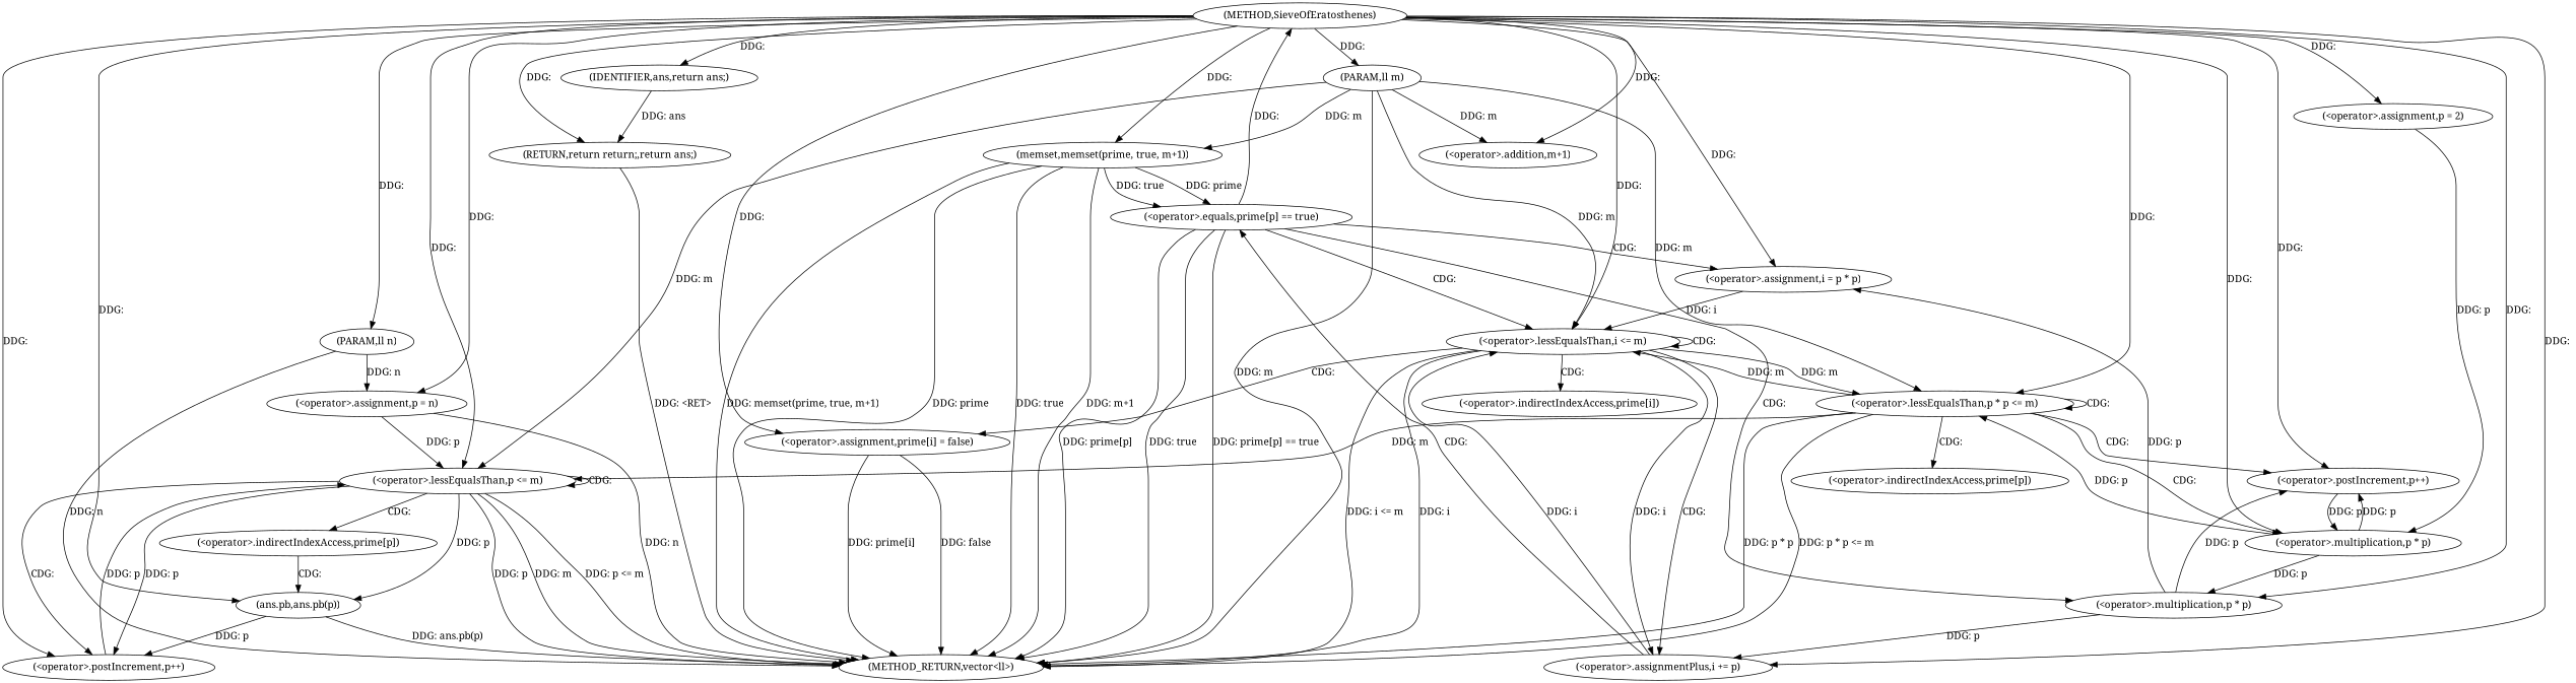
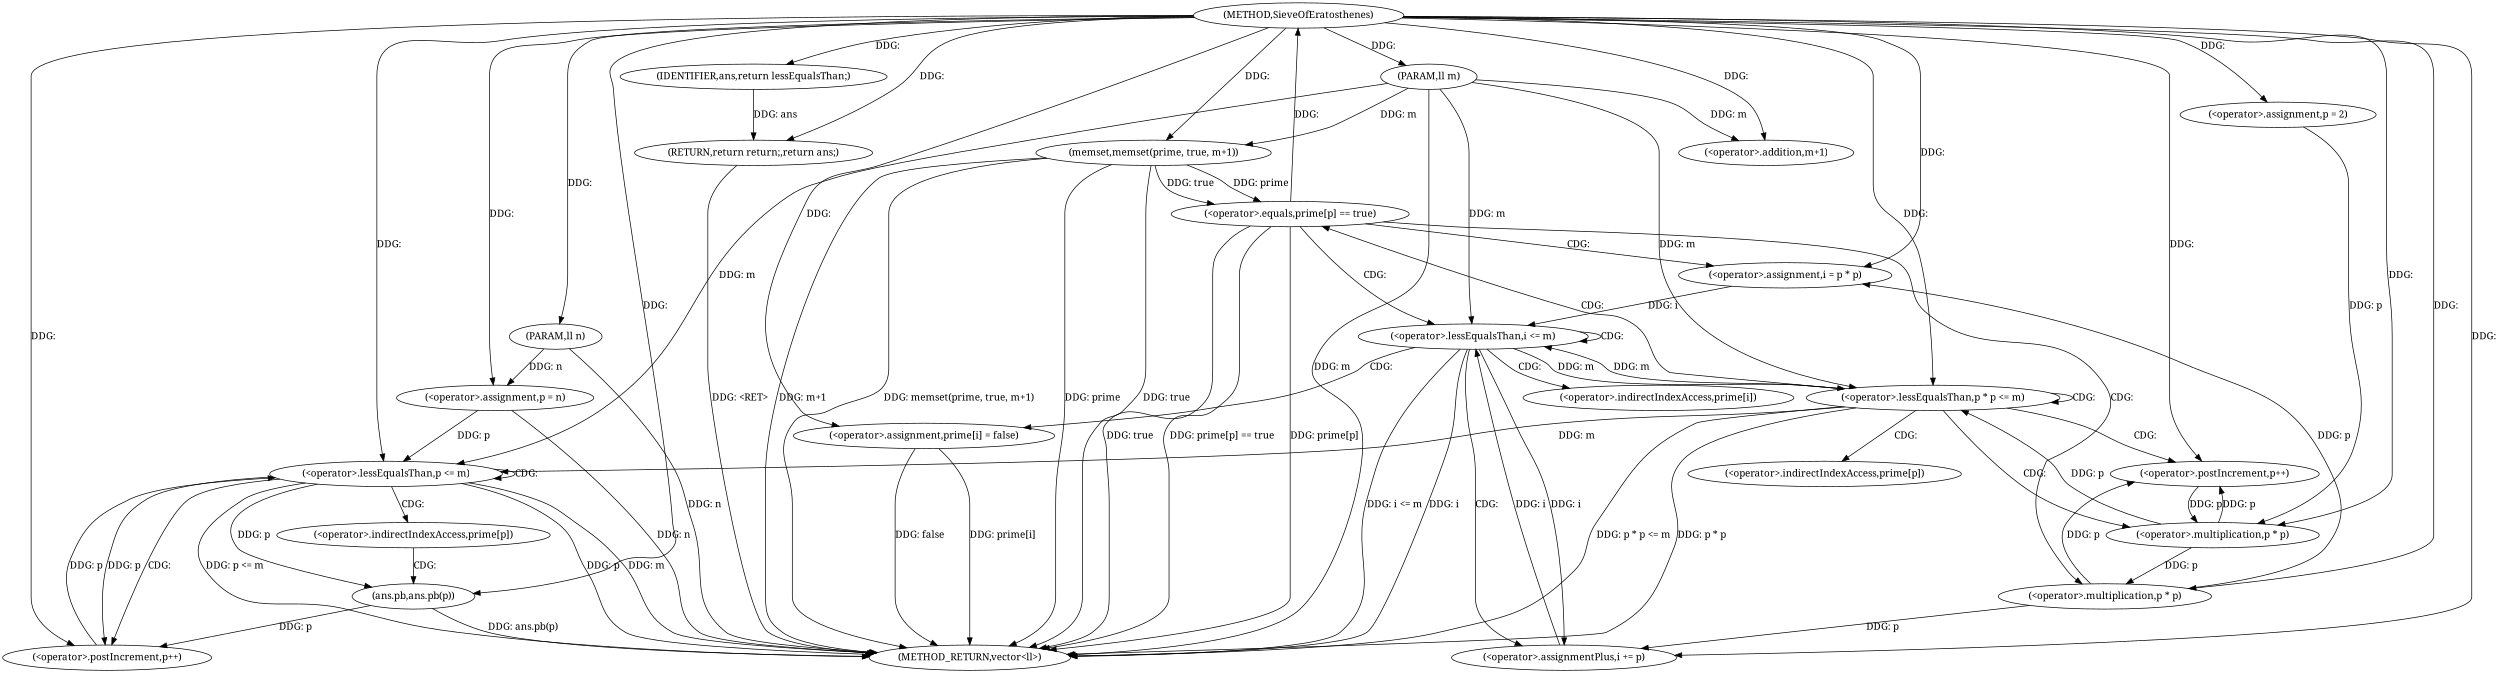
  digraph {
    fontname="Noto Serif"
    node [fontname="Noto Serif"]
    edge [fontname="Noto Serif"]
    n1 [label="(METHOD,SieveOfEratosthenes)"]
    n2 [label="(PARAM,ll n)"]
    n3 [label="(PARAM,ll m)"]
    n4 [label="(memset,memset(prime, true, m+1))"]
    n5 [label="(RETURN,return return;,return ans;)"]
    n6 [label="(<operator>.assignment,p = 2)"]
    n7 [label="(<operator>.lessEqualsThan,p * p <= m)"]
    n8 [label="(<operator>.postIncrement,p++)"]
    n9 [label="(<operator>.assignment,p = n)"]
    n10 [label="(<operator>.lessEqualsThan,p <= m)"]
    n11 [label="(<operator>.postIncrement,p++)"]
-   n12 [label="(IDENTIFIER,ans,return ans;)"]
+   n12 [label="(IDENTIFIER,ans,return lessEqualsThan;)"]
    n13 [label="(<operator>.addition,m+1)"]
    n14 [label="(<operator>.multiplication,p * p)"]
    n15 [label="(ans.pb,ans.pb(p))"]
    n16 [label="(<operator>.assignment,i = p * p)"]
    n17 [label="(<operator>.lessEqualsThan,i <= m)"]
    n18 [label="(<operator>.assignmentPlus,i += p)"]
    n19 [label="(<operator>.assignment,prime[i] = false)"]
    n20 [label="(<operator>.multiplication,p * p)"]
    n21 [label="(METHOD_RETURN,vector<ll>)"]
    n22 [label="(<operator>.equals,prime[p] == true)"]
    n23 [label="(<operator>.indirectIndexAccess,prime[p])"]
    n24 [label="(<operator>.indirectIndexAccess,prime[p])"]
    n25 [label="(<operator>.indirectIndexAccess,prime[i])"]
    n1 -> n2 [label="DDG: "]
    n1 -> n3 [label="DDG: "]
    n1 -> n4 [label="DDG: "]
    n1 -> n5 [label="DDG: "]
    n1 -> n6 [label="DDG: "]
    n1 -> n7 [label="DDG: "]
    n1 -> n8 [label="DDG: "]
    n1 -> n9 [label="DDG: "]
    n1 -> n10 [label="DDG: "]
    n1 -> n11 [label="DDG: "]
    n1 -> n12 [label="DDG: "]
    n1 -> n13 [label="DDG: "]
    n1 -> n14 [label="DDG: "]
    n1 -> n15 [label="DDG: "]
    n1 -> n16 [label="DDG: "]
-   n1 -> n17 [label="DDG: "]
    n1 -> n18 [label="DDG: "]
    n1 -> n19 [label="DDG: "]
    n1 -> n20 [label="DDG: "]
    n2 -> n9 [label="DDG: n"]
    n2 -> n21 [label="DDG: n"]
    n3 -> n4 [label="DDG: m"]
    n3 -> n7 [label="DDG: m"]
    n3 -> n10 [label="DDG: m"]
    n3 -> n13 [label="DDG: m"]
    n3 -> n17 [label="DDG: m"]
    n3 -> n21 [label="DDG: m"]
    n4 -> n21 [label="DDG: prime"]
    n4 -> n21 [label="DDG: true"]
    n4 -> n21 [label="DDG: m+1"]
    n4 -> n21 [label="DDG: memset(prime, true, m+1)"]
    n4 -> n22 [label="DDG: prime"]
    n4 -> n22 [label="DDG: true"]
    n5 -> n21 [label="DDG: <RET>"]
    n6 -> n14 [label="DDG: p"]
    n7 -> n7 [label="CDG: "]
    n7 -> n8 [label="CDG: "]
    n7 -> n10 [label="DDG: m"]
    n7 -> n14 [label="CDG: "]
    n7 -> n17 [label="DDG: m"]
    n7 -> n21 [label="DDG: p * p"]
    n7 -> n21 [label="DDG: p * p <= m"]
-   n18 -> n22 [label="CDG: "]
+   n7 -> n22 [label="CDG: "]
    n7 -> n23 [label="CDG: "]
    n8 -> n14 [label="DDG: p"]
    n9 -> n10 [label="DDG: p"]
    n9 -> n21 [label="DDG: n"]
    n10 -> n10 [label="CDG: "]
    n10 -> n11 [label="DDG: p"]
    n10 -> n11 [label="CDG: "]
    n10 -> n15 [label="DDG: p"]
    n10 -> n21 [label="DDG: p"]
    n10 -> n21 [label="DDG: m"]
    n10 -> n21 [label="DDG: p <= m"]
    n10 -> n24 [label="CDG: "]
    n11 -> n10 [label="DDG: p"]
    n12 -> n5 [label="DDG: ans"]
    n14 -> n7 [label="DDG: p"]
    n14 -> n8 [label="DDG: p"]
    n14 -> n20 [label="DDG: p"]
    n15 -> n11 [label="DDG: p"]
    n15 -> n21 [label="DDG: ans.pb(p)"]
    n16 -> n17 [label="DDG: i"]
    n17 -> n7 [label="DDG: m"]
    n17 -> n17 [label="CDG: "]
    n17 -> n18 [label="DDG: i"]
    n17 -> n18 [label="CDG: "]
    n17 -> n19 [label="CDG: "]
    n17 -> n21 [label="DDG: i"]
    n17 -> n21 [label="DDG: i <= m"]
    n17 -> n25 [label="CDG: "]
    n18 -> n17 [label="DDG: i"]
    n19 -> n21 [label="DDG: prime[i]"]
    n19 -> n21 [label="DDG: false"]
    n20 -> n8 [label="DDG: p"]
    n20 -> n16 [label="DDG: p"]
    n20 -> n18 [label="DDG: p"]
    n22 -> n1 [label="DDG: "]
    n22 -> n16 [label="CDG: "]
    n22 -> n17 [label="CDG: "]
    n22 -> n20 [label="CDG: "]
    n22 -> n21 [label="DDG: prime[p]"]
    n22 -> n21 [label="DDG: true"]
    n22 -> n21 [label="DDG: prime[p] == true"]
    n24 -> n15 [label="CDG: "]
  }
